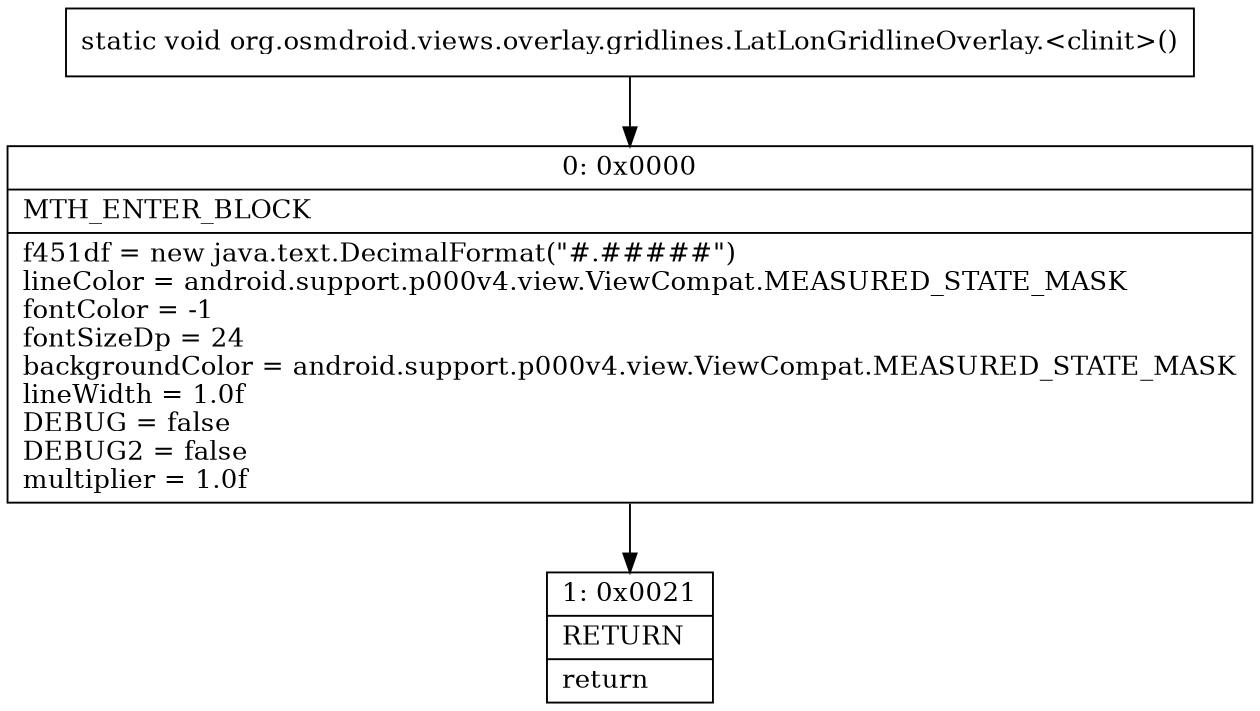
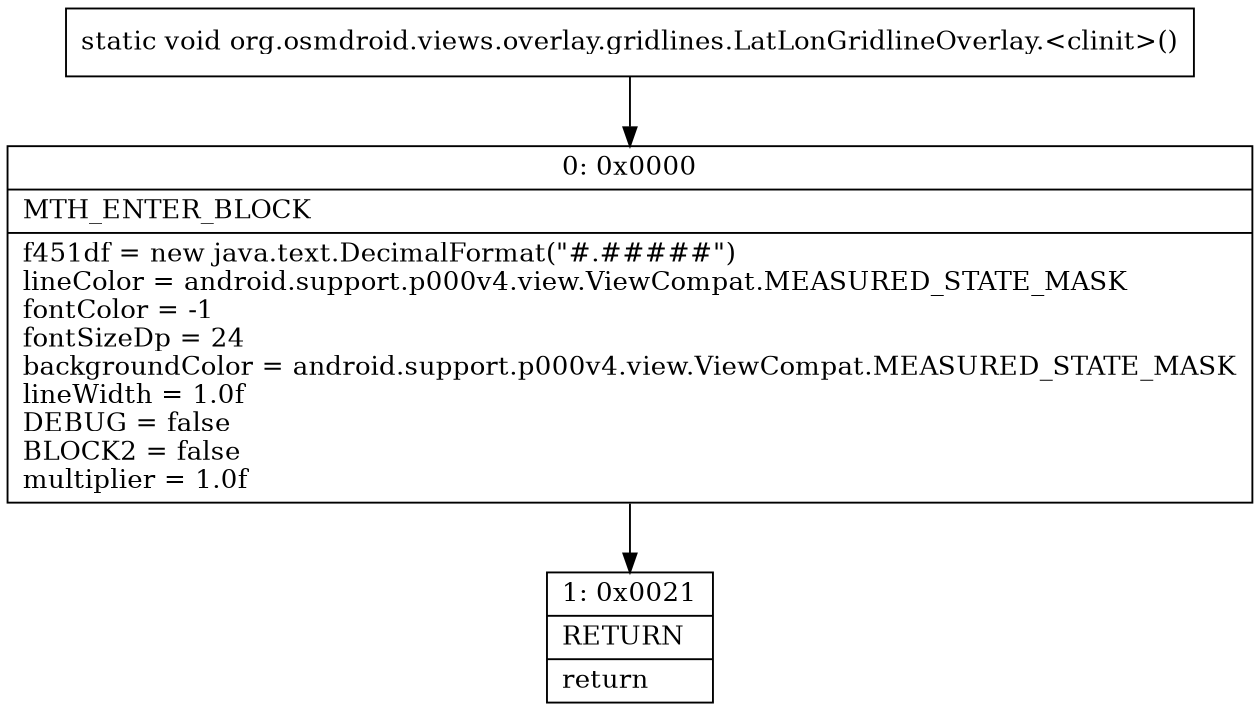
  digraph {
    node [shape=record]
-   n1 [label="{0\:\ 0x0000|MTH_ENTER_BLOCK\l|f451df = new java.text.DecimalFormat(\"#.#####\")\llineColor = android.support.p000v4.view.ViewCompat.MEASURED_STATE_MASK\lfontColor = \-1\lfontSizeDp = 24\lbackgroundColor = android.support.p000v4.view.ViewCompat.MEASURED_STATE_MASK\llineWidth = 1.0f\lDEBUG = false\lDEBUG2 = false\lmultiplier = 1.0f\l}"]
+   n1 [label="{0\:\ 0x0000|MTH_ENTER_BLOCK\l|f451df = new java.text.DecimalFormat(\"#.#####\")\llineColor = android.support.p000v4.view.ViewCompat.MEASURED_STATE_MASK\lfontColor = \-1\lfontSizeDp = 24\lbackgroundColor = android.support.p000v4.view.ViewCompat.MEASURED_STATE_MASK\llineWidth = 1.0f\lDEBUG = false\lBLOCK2 = false\lmultiplier = 1.0f\l}"]
    n2 [label="{1\:\ 0x0021|RETURN\l|return\l}"]
    n3 [label="{static void org.osmdroid.views.overlay.gridlines.LatLonGridlineOverlay.\<clinit\>() }"]
    n1 -> n2
    n3 -> n1
  }
